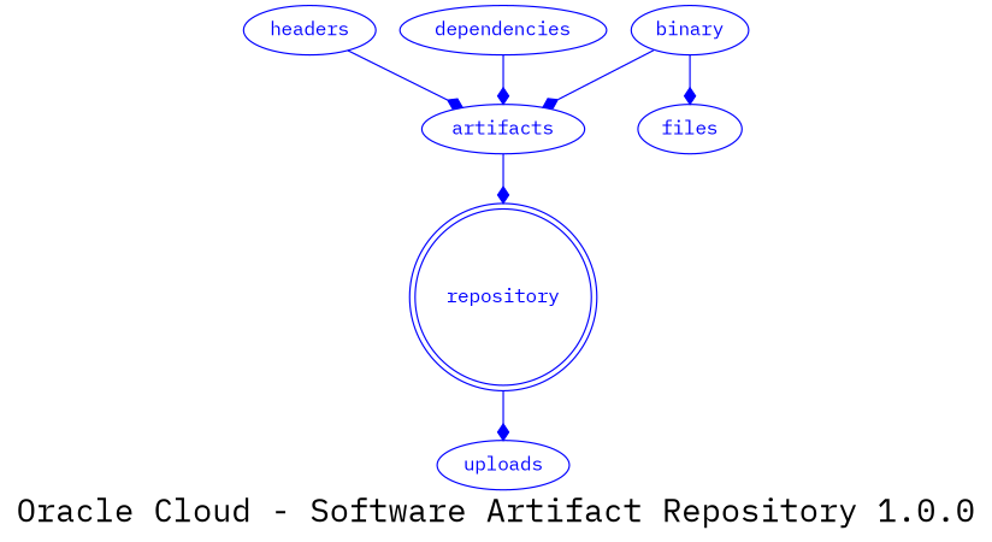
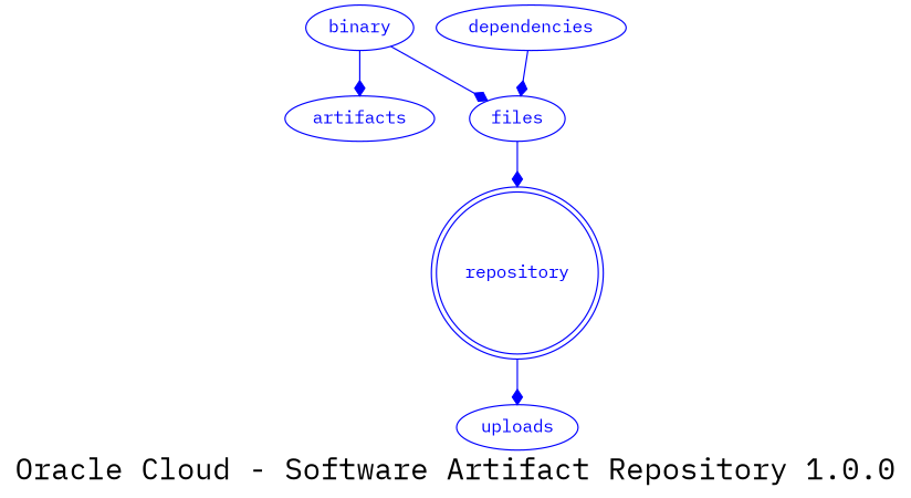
  digraph {
    fontname="IBM Plex Mono"
    fontsize=24
    label="Oracle Cloud - Software Artifact Repository 1.0.0"
    splines=true
    node [color=blue fontcolor=blue fontname="IBM Plex Mono" shape=ellipse]
    edge [arrowhead=diamond arrowtail=none color=blue fontcolor=blue fontname="IBM Plex Mono"]
    repository [shape=doublecircle]
    uploads
    artifacts
-   headers
    binary
    files
    dependencies
    repository -> uploads
-   artifacts -> repository
-   headers -> artifacts
+   files -> repository
    binary -> artifacts
    binary -> files
-   dependencies -> artifacts
+   dependencies -> files
  }
